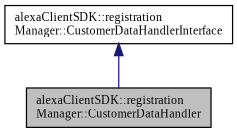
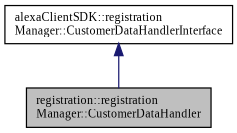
  digraph {
    fontname="Liberation Serif"
    node [color=black fontname="Liberation Serif" fontsize=10 shape=record style=filled]
-   n1 [fillcolor=grey75 fontcolor=black height=0.2 label="alexaClientSDK::registration\lManager::CustomerDataHandler" width=0.4]
+   n1 [fillcolor=grey75 fontcolor=black height=0.2 label="registration::registration\lManager::CustomerDataHandler" width=0.4]
    n2 [fillcolor=white height=0.2 label="alexaClientSDK::registration\lManager::CustomerDataHandlerInterface" width=0.4]
    n2 -> n1 [color=midnightblue dir=back fontname="Liberation Serif" fontsize=10 labelfontname=Helvetica labelfontsize=10 style=solid]
  }
